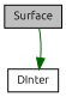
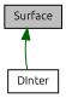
  digraph {
    fontname=Ubuntu
    node [color=black fontname=Ubuntu fontsize=10 shape=record style=filled]
    n1 [fillcolor=grey75 fontcolor=black height=0.2 label=Surface width=0.4]
    n2 [fillcolor=white height=0.2 label=DInter width=0.4]
-   n2 -> n1 [color=darkgreen dir=back fontname=Ubuntu fontsize=10 labelfontname=Helvetica labelfontsize=10 style=solid]
+   n1 -> n2 [color=darkgreen dir=back fontname=Ubuntu fontsize=10 labelfontname=Helvetica labelfontsize=10 style=solid]
  }
